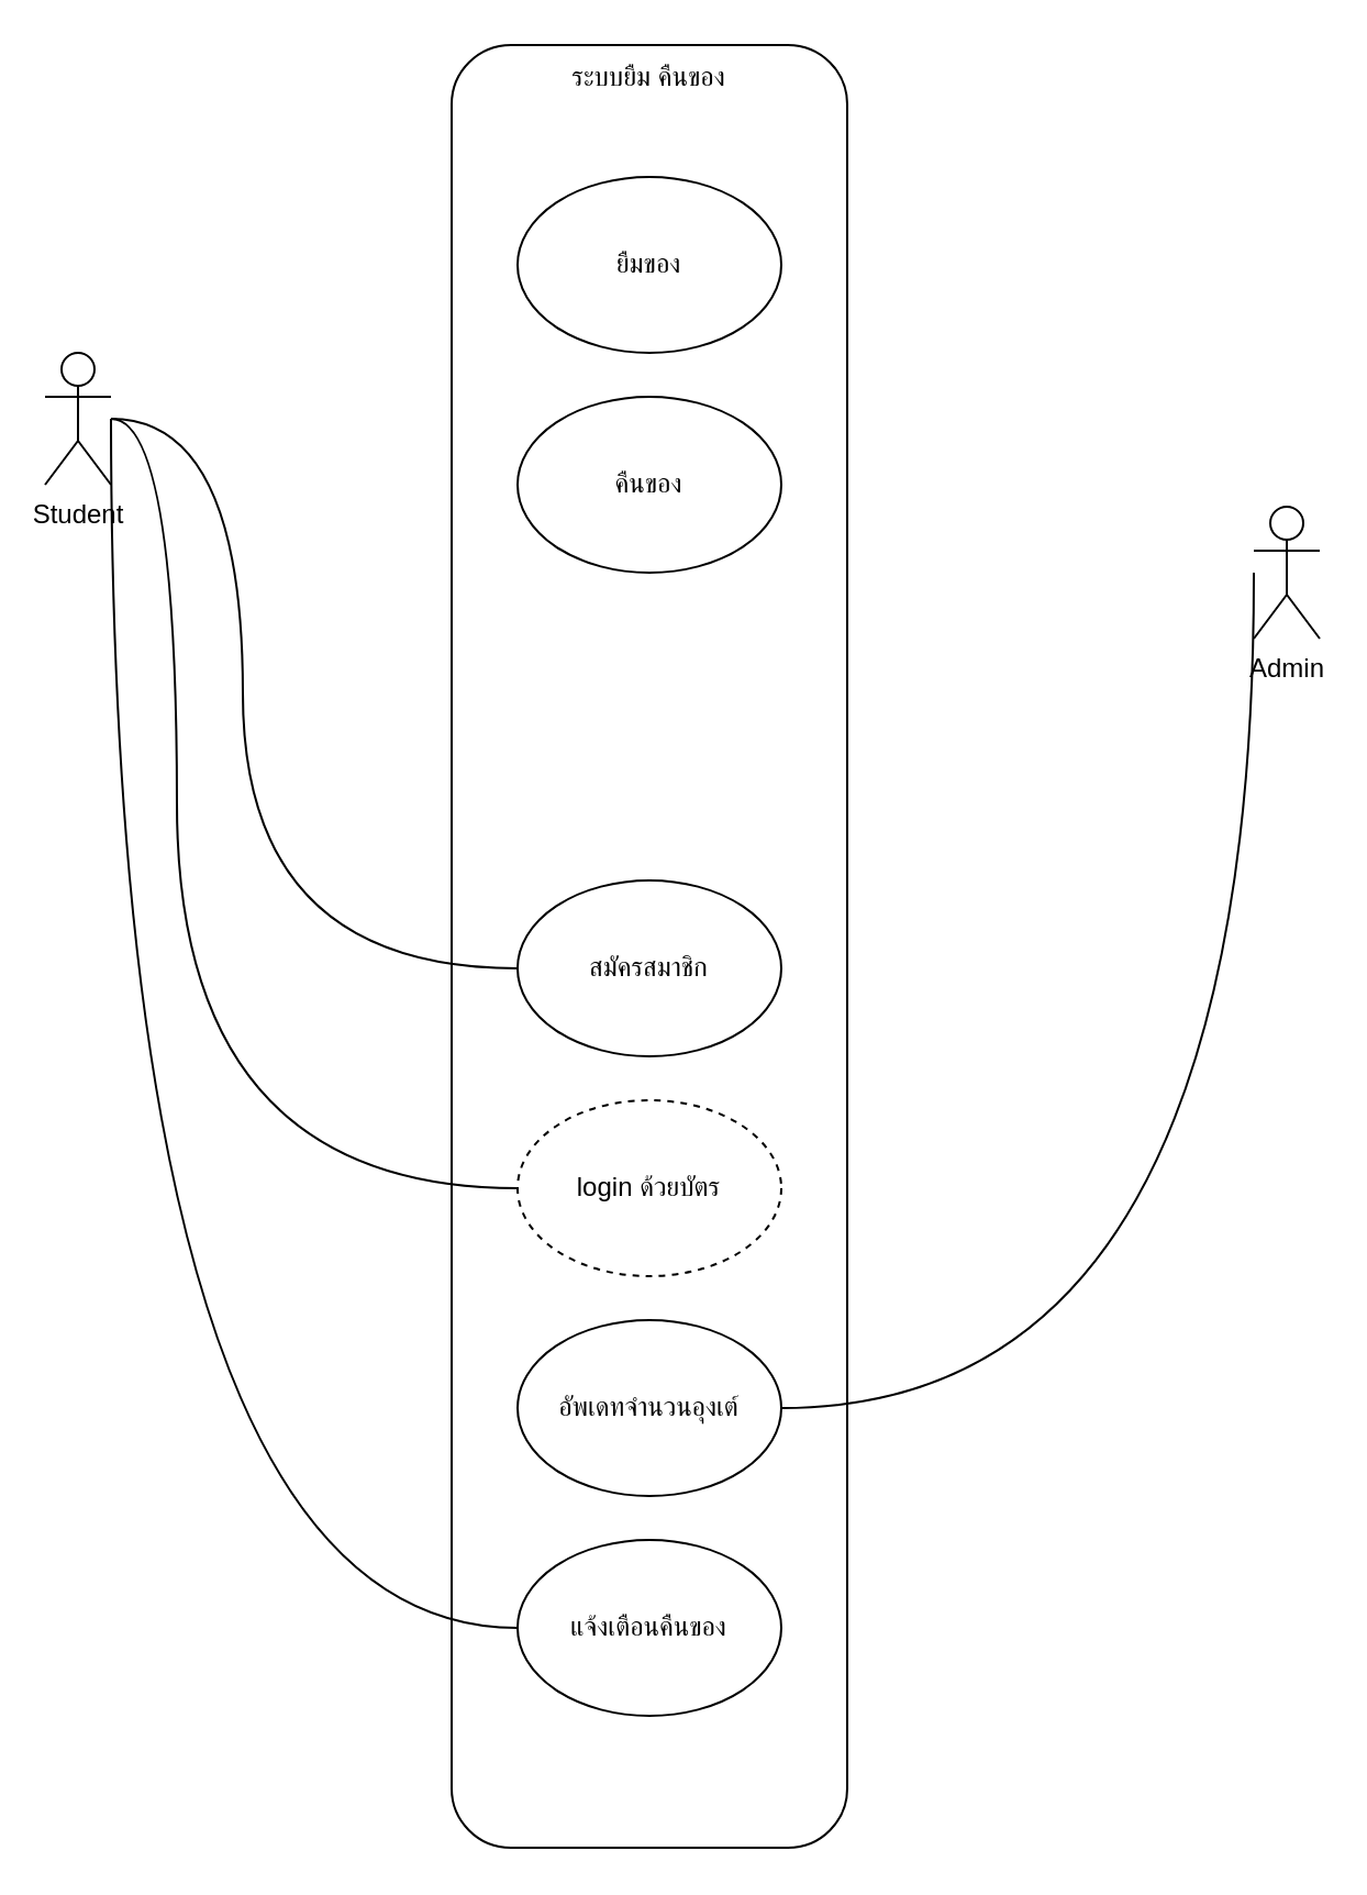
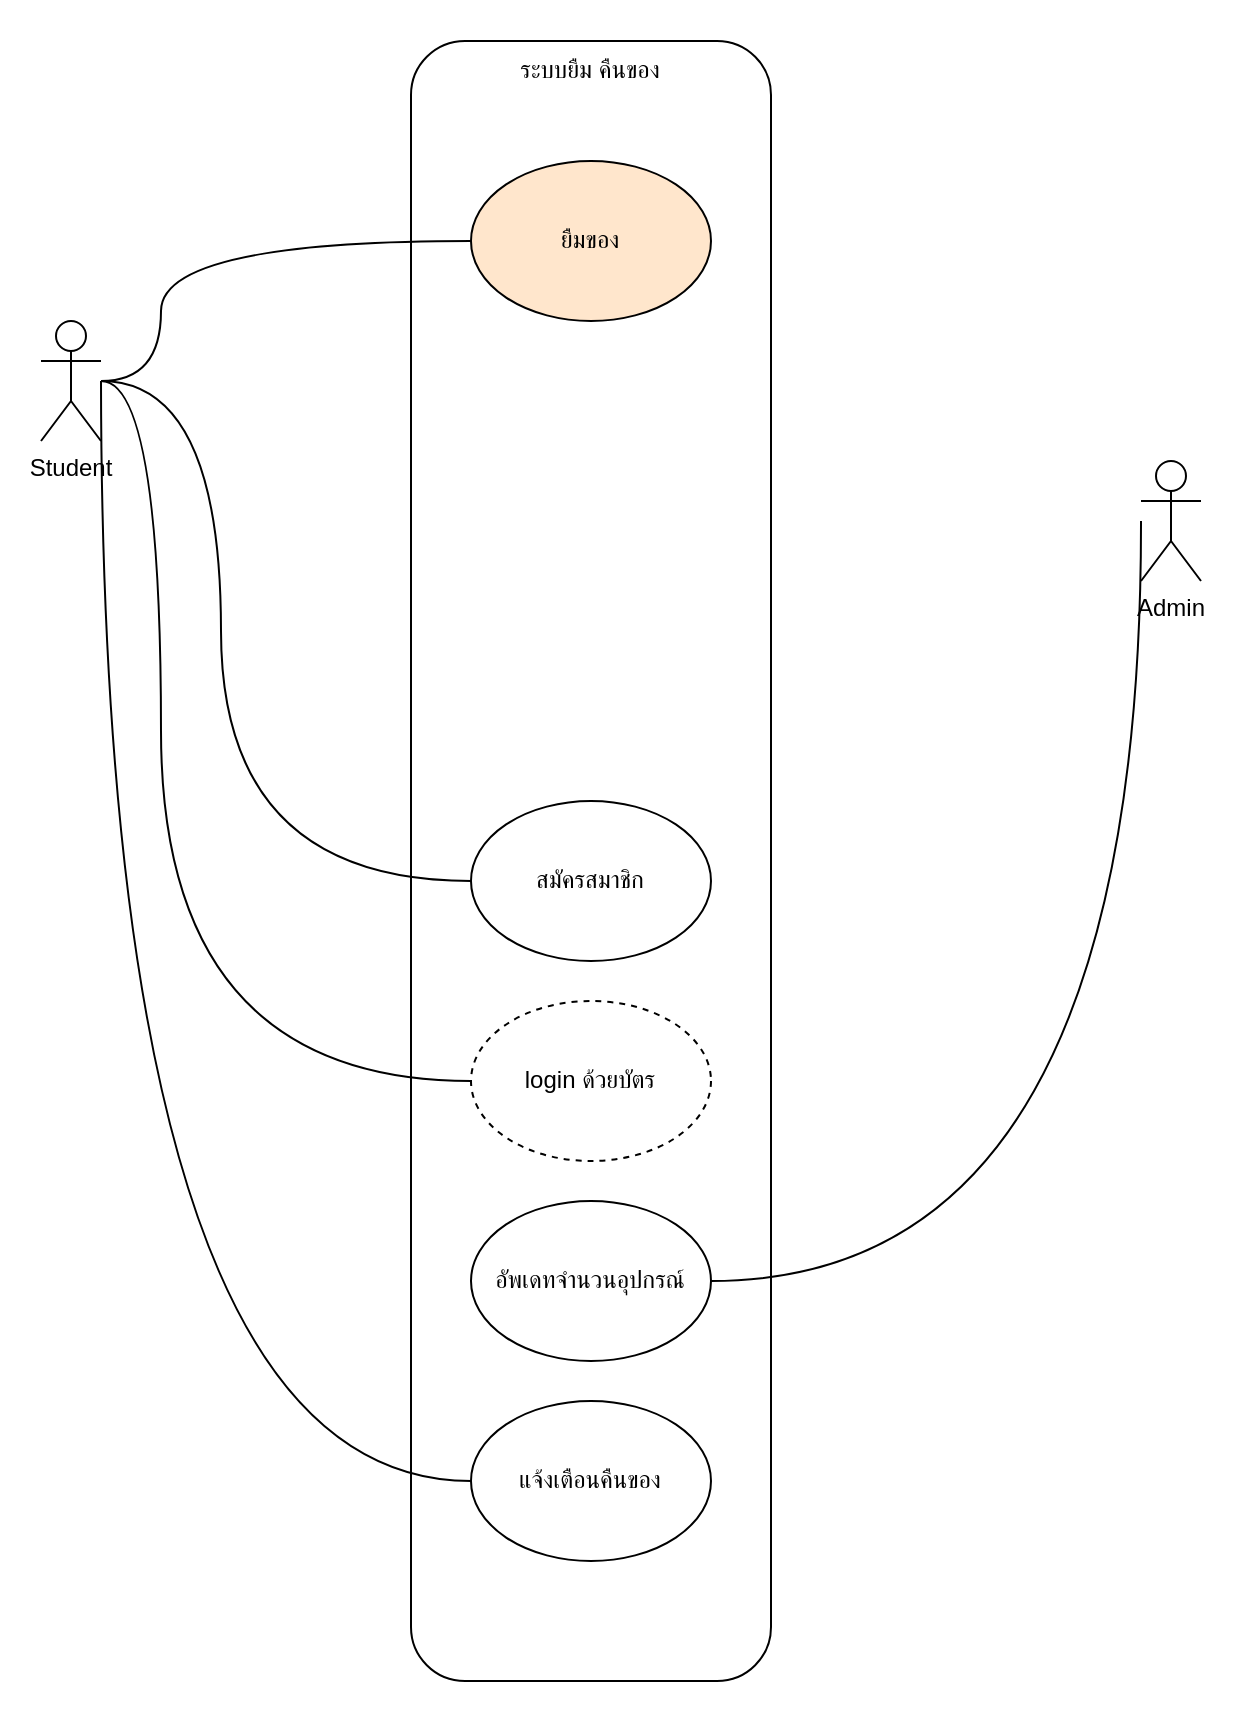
  <mxCell id="0" />
  <mxCell id="1" parent="0" />
  <mxCell id="2" value="Student" style="shape=umlActor;verticalLabelPosition=bottom;verticalAlign=top;html=1;outlineConnect=0;" parent="1" vertex="1"><mxGeometry x="20" y="160" width="30" height="60" as="geometry" /></mxCell>
  <mxCell id="3" value="Admin" style="shape=umlActor;verticalLabelPosition=bottom;verticalAlign=top;html=1;outlineConnect=0;" parent="1" vertex="1"><mxGeometry x="570" y="230" width="30" height="60" as="geometry" /></mxCell>
  <mxCell id="4" value="" style="rounded=1;whiteSpace=wrap;html=1;" parent="1" vertex="1"><mxGeometry x="205" y="20" width="180" height="820" as="geometry" /></mxCell>
  <mxCell id="5" value="ระบบยืม คืนของ" style="text;html=1;strokeColor=none;fillColor=none;align=center;verticalAlign=middle;whiteSpace=wrap;rounded=0;" parent="1" vertex="1"><mxGeometry x="250" y="20" width="90" height="30" as="geometry" /></mxCell>
- <mxCell id="6" value="ยืมของ" style="ellipse;whiteSpace=wrap;html=1;" parent="1" vertex="1"><mxGeometry x="235" y="80" width="120" height="80" as="geometry" /></mxCell>
- <mxCell id="7" value="คืนของ" style="ellipse;whiteSpace=wrap;html=1;" parent="1" vertex="1"><mxGeometry x="235" y="180" width="120" height="80" as="geometry" /></mxCell>
+ <mxCell id="6" value="ยืมของ" style="ellipse;whiteSpace=wrap;html=1;fillColor=#ffe6cc;" parent="1" vertex="1"><mxGeometry x="235" y="80" width="120" height="80" as="geometry" /></mxCell>
  <mxCell id="8" style="edgeStyle=orthogonalEdgeStyle;curved=1;rounded=0;orthogonalLoop=1;jettySize=auto;html=1;exitX=0;exitY=0.5;exitDx=0;exitDy=0;endArrow=none;endFill=0;" parent="1" source="9" edge="1"><mxGeometry relative="1" as="geometry"><mxPoint x="50" y="190" as="targetPoint" /><Array as="points"><mxPoint x="110" y="440" /><mxPoint x="110" y="190" /></Array></mxGeometry></mxCell>
  <mxCell id="9" value="สมัครสมาชิก" style="ellipse;whiteSpace=wrap;html=1;" parent="1" vertex="1"><mxGeometry x="235" y="400" width="120" height="80" as="geometry" /></mxCell>
  <mxCell id="10" style="edgeStyle=orthogonalEdgeStyle;curved=1;rounded=0;orthogonalLoop=1;jettySize=auto;html=1;exitX=0;exitY=0.5;exitDx=0;exitDy=0;endArrow=none;endFill=0;" parent="1" source="11" edge="1"><mxGeometry relative="1" as="geometry"><mxPoint x="50" y="190" as="targetPoint" /><Array as="points"><mxPoint x="80" y="540" /><mxPoint x="80" y="190" /></Array></mxGeometry></mxCell>
  <mxCell id="11" value="login ด้วยบัตร" style="ellipse;whiteSpace=wrap;html=1;dashed=1;" parent="1" vertex="1"><mxGeometry x="235" y="500" width="120" height="80" as="geometry" /></mxCell>
+ <mxCell id="12" style="edgeStyle=orthogonalEdgeStyle;rounded=0;orthogonalLoop=1;jettySize=auto;html=1;curved=1;entryX=0;entryY=0.5;entryDx=0;entryDy=0;endArrow=none;endFill=0;" parent="1" source="2" target="6" edge="1"><mxGeometry relative="1" as="geometry"><mxPoint x="100" y="80" as="targetPoint" /><Array as="points"><mxPoint x="80" y="190" /><mxPoint x="80" y="120" /></Array></mxGeometry></mxCell>
  <mxCell id="13" style="edgeStyle=orthogonalEdgeStyle;curved=1;rounded=0;orthogonalLoop=1;jettySize=auto;html=1;exitX=1;exitY=0.5;exitDx=0;exitDy=0;endArrow=none;endFill=0;" parent="1" source="14" edge="1"><mxGeometry relative="1" as="geometry"><mxPoint x="570" y="260" as="targetPoint" /></mxGeometry></mxCell>
- <mxCell id="14" value="อัพเดทจำนวนอุงเต์" style="ellipse;whiteSpace=wrap;html=1;" parent="1" vertex="1"><mxGeometry x="235" y="600" width="120" height="80" as="geometry" /></mxCell>
+ <mxCell id="14" value="อัพเดทจำนวนอุปกรณ์" style="ellipse;whiteSpace=wrap;html=1;" parent="1" vertex="1"><mxGeometry x="235" y="600" width="120" height="80" as="geometry" /></mxCell>
  <mxCell id="15" style="rounded=0;orthogonalLoop=1;jettySize=auto;html=1;exitX=0;exitY=0.5;exitDx=0;exitDy=0;endArrow=none;endFill=0;startArrow=none;startFill=0;edgeStyle=orthogonalEdgeStyle;curved=1;" parent="1" source="16" edge="1"><mxGeometry relative="1" as="geometry"><mxPoint x="50" y="190" as="targetPoint" /></mxGeometry></mxCell>
  <mxCell id="16" value="แจ้งเตือนคืนของ" style="ellipse;whiteSpace=wrap;html=1;" parent="1" vertex="1"><mxGeometry x="235" y="700" width="120" height="80" as="geometry" /></mxCell>
